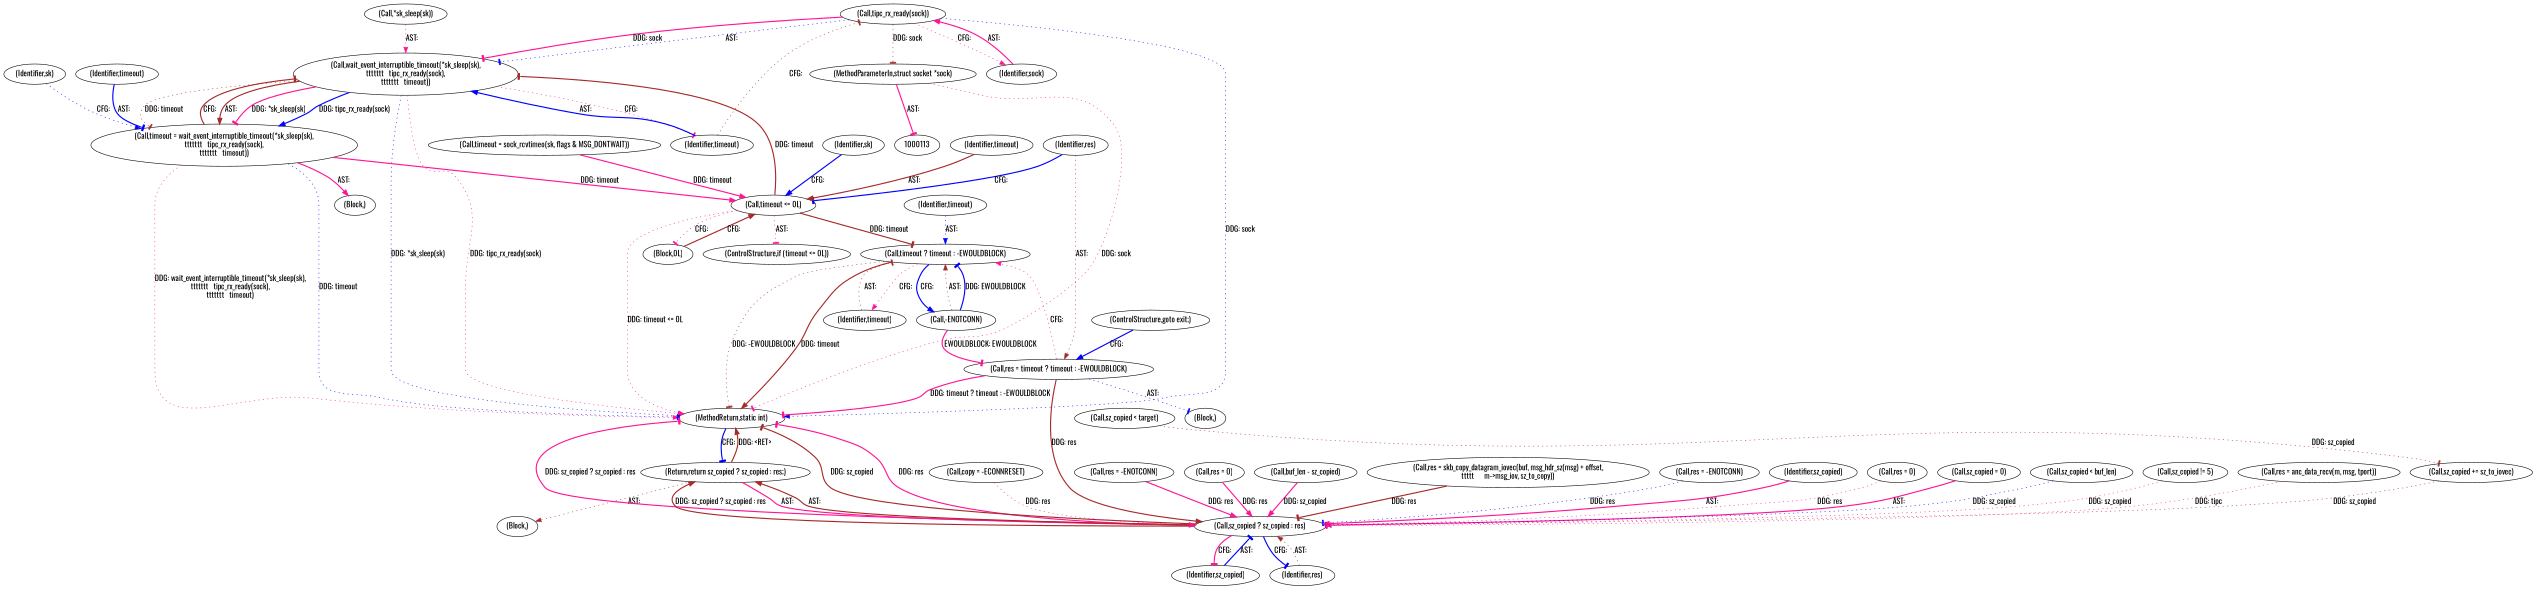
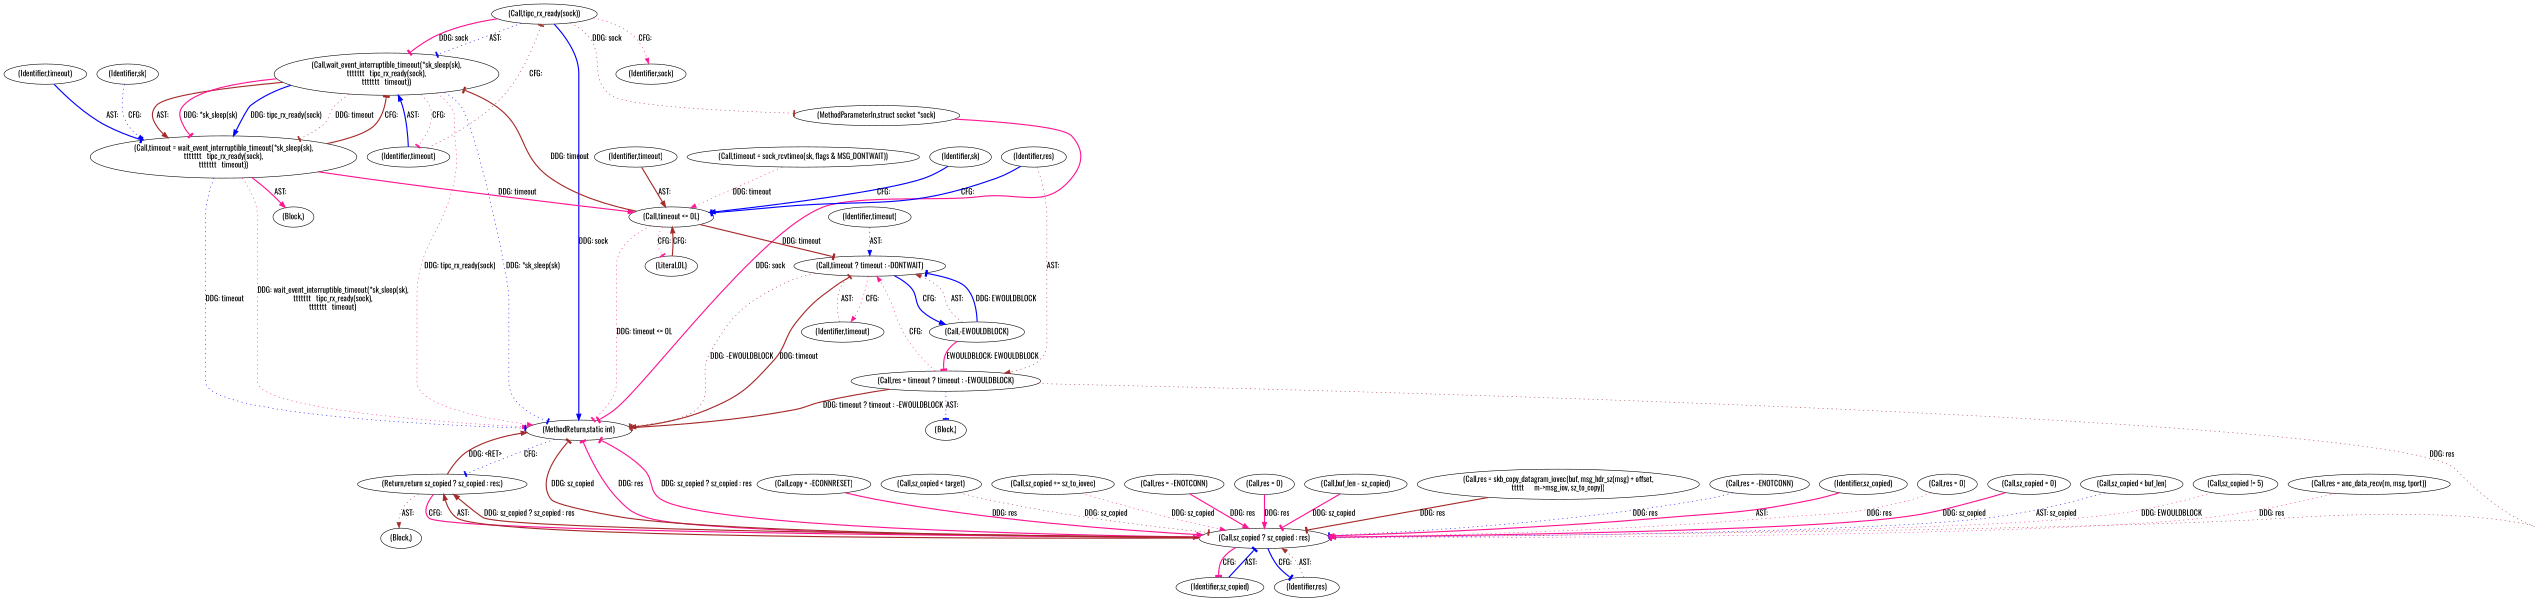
  digraph {
    fontname=Oswald
    node [fontname=Oswald]
    edge [arrowhead=normal color=deeppink fontname=Oswald style=bold]
    n1 [label="(Call,tipc_rx_ready(sock))"]
    n2 [label="(Call,wait_event_interruptible_timeout(*sk_sleep(sk),\n\t\t\t\t\t\t\t   tipc_rx_ready(sock),\n\t\t\t\t\t\t\t   timeout))"]
    n3 [label="(Identifier,sock)"]
    n4 [label="(MethodReturn,static int)"]
    n5 [label="(MethodParameterIn,struct socket *sock)"]
    n6 [label="(Call,timeout = wait_event_interruptible_timeout(*sk_sleep(sk),\n\t\t\t\t\t\t\t   tipc_rx_ready(sock),\n\t\t\t\t\t\t\t   timeout))"]
    n7 [label="(Identifier,timeout)"]
    n8 [label="(Return,return sz_copied ? sz_copied : res;)"]
-   1000113
    n10 [label="(Call,timeout <= 0L)"]
    n11 [label="(Block,)"]
-   n12 [label="(Call,timeout ? timeout : -EWOULDBLOCK)"]
-   n13 [label="(ControlStructure,if (timeout <= 0L))"]
-   n14 [label="(Block,0L)"]
+   n12 [label="(Call,timeout ? timeout : -DONTWAIT)"]
+   n14 [label="(Literal,0L)"]
    n15 [label="(Call,res = timeout ? timeout : -EWOULDBLOCK)"]
    n16 [label="(Call,sz_copied ? sz_copied : res)"]
    n17 [label="(Block,)"]
    n18 [label="(Identifier,timeout)"]
-   n19 [label="(Call,-ENOTCONN)"]
+   n19 [label="(Call,-EWOULDBLOCK)"]
    n20 [label="(Identifier,sz_copied)"]
    n21 [label="(Identifier,res)"]
    n22 [label="(Block,)"]
    n23 [label="(Call,copy = -ECONNRESET)"]
-   n24 [label="(ControlStructure,goto exit;)"]
    n25 [label="(Call,sz_copied < target)"]
    n26 [label="(Identifier,sk)"]
    n27 [label="(Call,sz_copied += sz_to_iovec)"]
    n28 [label="(Call,res = -ENOTCONN)"]
    n29 [label="(Call,timeout = sock_rcvtimeo(sk, flags & MSG_DONTWAIT))"]
    n30 [label="(Call,res = 0)"]
    n31 [label="(Identifier,timeout)"]
    n32 [label="(Call,buf_len - sz_copied)"]
    n33 [label="(Call,res = skb_copy_datagram_iovec(buf, msg_hdr_sz(msg) + offset,\n\t\t\t\t\t      m->msg_iov, sz_to_copy))"]
    n34 [label="(Identifier,timeout)"]
    n35 [label="(Call,res = -ENOTCONN)"]
    n36 [label="(Identifier,sz_copied)"]
    n37 [label="(Call,res = 0)"]
-   n38 [label="(Call,*sk_sleep(sk))"]
    n39 [label="(Call,sz_copied = 0)"]
    n40 [label="(Identifier,sk)"]
    n41 [label="(Call,sz_copied < buf_len)"]
    n42 [label="(Call,sz_copied != 5)"]
    n43 [label="(Identifier,res)"]
    n44 [label="(Call,res = anc_data_recv(m, msg, tport))"]
    n45 [label="(Identifier,timeout)"]
    n1 -> n2 [arrowhead=tee color=blue label="AST: " style=dotted]
    n1 -> n2 [arrowhead=tee label="DDG: sock"]
    n1 -> n3 [label="CFG: " style=dotted]
-   n1 -> n4 [color=blue label="DDG: sock" style=dotted]
+   n1 -> n4 [color=blue label="DDG: sock"]
    n1 -> n5 [arrowhead=tee color=brown label="DDG: sock" style=dotted]
    n2 -> n4 [label="DDG: tipc_rx_ready(sock)" style=dotted]
    n2 -> n4 [arrowhead=tee color=blue label="DDG: *sk_sleep(sk)" style=dotted]
    n2 -> n6 [color=brown label="AST: "]
    n2 -> n6 [arrowhead=tee label="DDG: *sk_sleep(sk)"]
    n2 -> n6 [color=blue label="DDG: tipc_rx_ready(sock)"]
    n2 -> n6 [arrowhead=tee color=brown label="DDG: timeout" style=dotted]
    n2 -> n7 [arrowhead=tee label="CFG: " style=dotted]
-   n3 -> n1 [label="AST: "]
-   n4 -> n8 [arrowhead=tee color=blue label="CFG: "]
-   n5 -> n4 [arrowhead=tee label="DDG: sock" style=dotted]
-   n5 -> 1000113 [arrowhead=tee label="AST: "]
+   n4 -> n8 [arrowhead=tee color=blue label="CFG: " style=dotted]
+   n5 -> n4 [arrowhead=tee label="DDG: sock"]
    n6 -> n2 [arrowhead=tee color=brown label="CFG: "]
    n6 -> n4 [label="DDG: wait_event_interruptible_timeout(*sk_sleep(sk),\n\t\t\t\t\t\t\t   tipc_rx_ready(sock),\n\t\t\t\t\t\t\t   timeout)" style=dotted]
    n6 -> n4 [arrowhead=tee color=blue label="DDG: timeout" style=dotted]
    n6 -> n10 [label="DDG: timeout"]
    n6 -> n11 [label="AST: "]
    n7 -> n1 [arrowhead=tee color=brown label="CFG: " style=dotted]
    n7 -> n2 [color=blue label="AST: "]
    n8 -> n4 [color=brown label="DDG: <RET>"]
-   n8 -> n16 [label="AST: "]
+   n8 -> n16 [label="CFG: "]
    n8 -> n22 [color=brown label="AST: " style=dotted]
    n10 -> n2 [arrowhead=tee color=brown label="DDG: timeout"]
-   n10 -> n4 [label="DDG: timeout <= 0L" style=dotted]
+   n10 -> n4 [arrowhead=tee label="DDG: timeout <= 0L" style=dotted]
    n10 -> n12 [arrowhead=tee color=brown label="DDG: timeout"]
-   n10 -> n13 [arrowhead=tee label="AST: " style=dotted]
    n10 -> n14 [arrowhead=tee label="CFG: " style=dotted]
    n12 -> n4 [arrowhead=tee color=brown label="DDG: -EWOULDBLOCK" style=dotted]
    n12 -> n4 [color=brown label="DDG: timeout"]
    n12 -> n18 [label="CFG: " style=dotted]
    n12 -> n19 [color=blue label="CFG: "]
    n14 -> n10 [color=brown label="CFG: "]
-   n15 -> n4 [arrowhead=tee label="DDG: timeout ? timeout : -EWOULDBLOCK"]
+   n15 -> n4 [arrowhead=tee color=brown label="DDG: timeout ? timeout : -EWOULDBLOCK"]
    n15 -> n12 [label="CFG: " style=dotted]
-   n15 -> n16 [color=brown label="DDG: res"]
+   n15 -> n16 [color=brown label="DDG: res" style=dotted]
    n15 -> n17 [arrowhead=tee color=blue label="AST: " style=dotted]
    n16 -> n4 [arrowhead=tee label="DDG: res"]
    n16 -> n4 [arrowhead=tee label="DDG: sz_copied ? sz_copied : res"]
    n16 -> n4 [arrowhead=tee color=brown label="DDG: sz_copied"]
    n16 -> n8 [color=brown label="AST: "]
    n16 -> n8 [color=brown label="DDG: sz_copied ? sz_copied : res"]
    n16 -> n20 [arrowhead=tee label="CFG: "]
    n16 -> n21 [arrowhead=tee color=blue label="CFG: "]
    n18 -> n12 [arrowhead=tee color=brown label="AST: " style=dotted]
    n19 -> n12 [color=brown label="AST: " style=dotted]
    n19 -> n12 [arrowhead=tee color=blue label="DDG: EWOULDBLOCK"]
    n19 -> n15 [arrowhead=tee label="EWOULDBLOCK: EWOULDBLOCK"]
    n20 -> n16 [arrowhead=tee color=blue label="AST: "]
    n21 -> n16 [color=brown label="AST: " style=dotted]
-   n23 -> n16 [label="DDG: res" style=dotted]
-   n24 -> n15 [color=blue label="CFG: "]
-   n25 -> n27 [arrowhead=tee color=brown label="DDG: sz_copied" style=dotted]
+   n23 -> n16 [label="DDG: res"]
+   n25 -> n16 [arrowhead=tee color=brown label="DDG: sz_copied" style=dotted]
    n26 -> n6 [color=blue label="CFG: " style=dotted]
-   n27 -> n16 [color=brown label="DDG: sz_copied" style=dotted]
+   n27 -> n16 [label="DDG: sz_copied" style=dotted]
    n28 -> n16 [label="DDG: res"]
-   n29 -> n10 [label="DDG: timeout"]
+   n29 -> n10 [label="DDG: timeout" style=dotted]
    n30 -> n16 [label="DDG: res"]
    n31 -> n12 [color=blue label="AST: " style=dotted]
-   n32 -> n16 [label="DDG: sz_copied"]
+   n32 -> n16 [arrowhead=tee label="DDG: sz_copied"]
    n33 -> n16 [arrowhead=tee color=brown label="DDG: res"]
    n34 -> n6 [arrowhead=tee color=blue label="AST: "]
    n35 -> n16 [arrowhead=tee color=blue label="DDG: res" style=dotted]
    n36 -> n16 [label="AST: "]
    n37 -> n16 [label="DDG: res" style=dotted]
-   n38 -> n2 [label="AST: " style=dotted]
-   n39 -> n16 [label="AST: "]
+   n39 -> n16 [label="DDG: sz_copied"]
    n40 -> n10 [color=blue label="CFG: "]
-   n41 -> n16 [arrowhead=tee color=blue label="DDG: sz_copied" style=dotted]
-   n42 -> n16 [arrowhead=tee label="DDG: sz_copied" style=dotted]
+   n41 -> n16 [arrowhead=tee color=blue label="AST: sz_copied" style=dotted]
+   n42 -> n16 [arrowhead=tee label="DDG: EWOULDBLOCK" style=dotted]
    n43 -> n10 [arrowhead=tee color=blue label="CFG: "]
    n43 -> n15 [color=brown label="AST: " style=dotted]
-   n44 -> n16 [arrowhead=tee label="DDG: tipc" style=dotted]
+   n44 -> n16 [arrowhead=tee label="DDG: res" style=dotted]
    n45 -> n10 [color=brown label="AST: "]
  }
